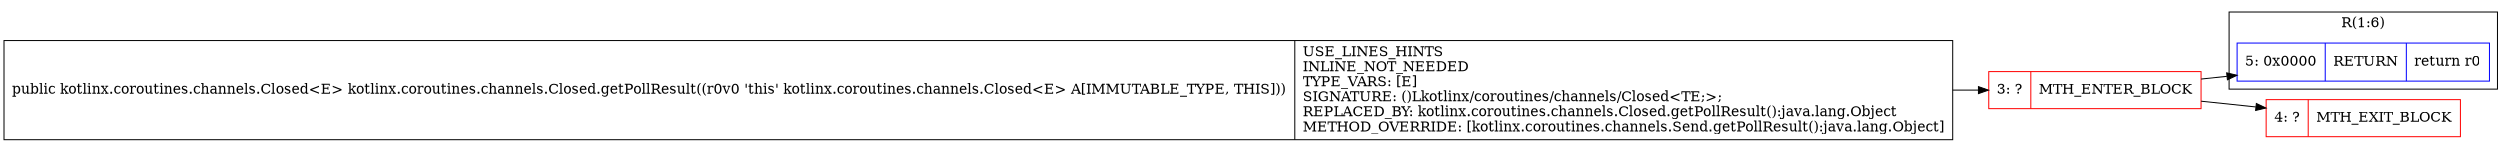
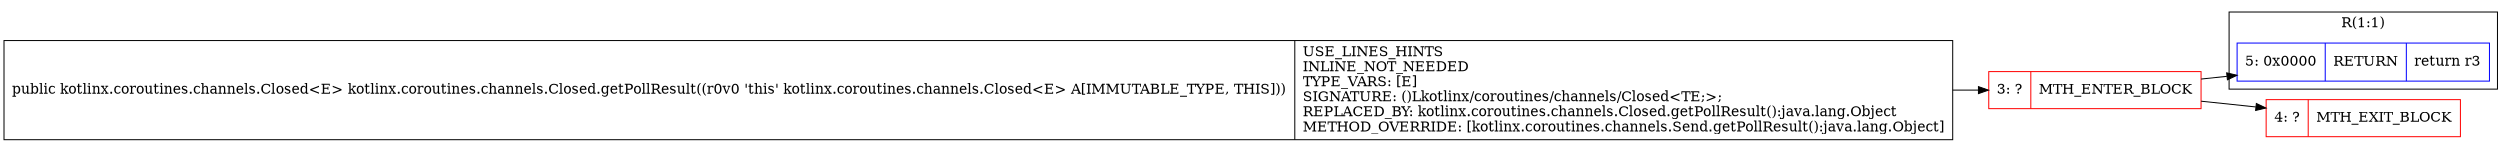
  digraph {
    rankdir=LR
    node [color=red shape=record]
-   n1 [color=blue label="{5\:\ 0x0000|RETURN\l|return r0\l}"]
+   n1 [color=blue label="{5\:\ 0x0000|RETURN\l|return r3\l}"]
    n2 [label="{4\:\ ?|MTH_EXIT_BLOCK\l}"]
    n3 [label="{3\:\ ?|MTH_ENTER_BLOCK\l}"]
    n4 [label="{public kotlinx.coroutines.channels.Closed\<E\> kotlinx.coroutines.channels.Closed.getPollResult((r0v0 'this' kotlinx.coroutines.channels.Closed\<E\> A[IMMUTABLE_TYPE, THIS]))  | USE_LINES_HINTS\lINLINE_NOT_NEEDED\lTYPE_VARS: [E]\lSIGNATURE: ()Lkotlinx\/coroutines\/channels\/Closed\<TE;\>;\lREPLACED_BY: kotlinx.coroutines.channels.Closed.getPollResult():java.lang.Object\lMETHOD_OVERRIDE: [kotlinx.coroutines.channels.Send.getPollResult():java.lang.Object]\l}" color=""]
    subgraph cluster_1 {
-     label="R(1:6)"
+     label="R(1:1)"
      n1
    }
    n3 -> n1
    n3 -> n2
    n4 -> n3
  }
